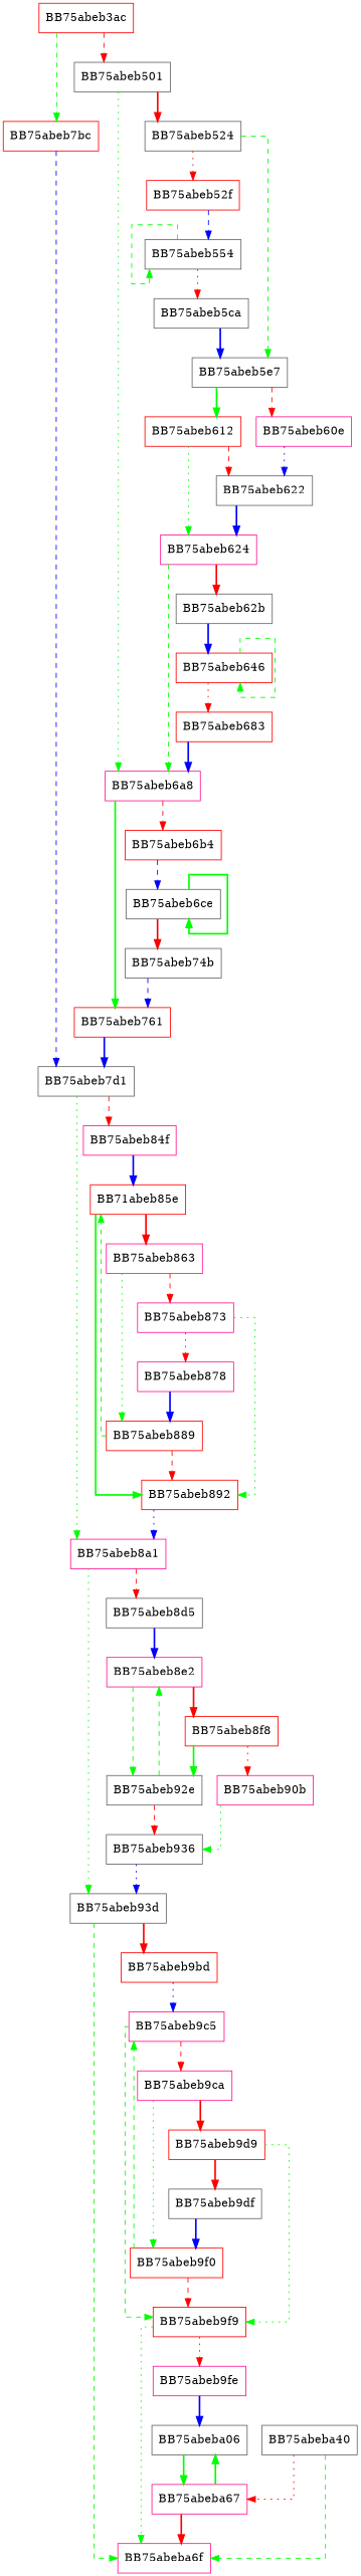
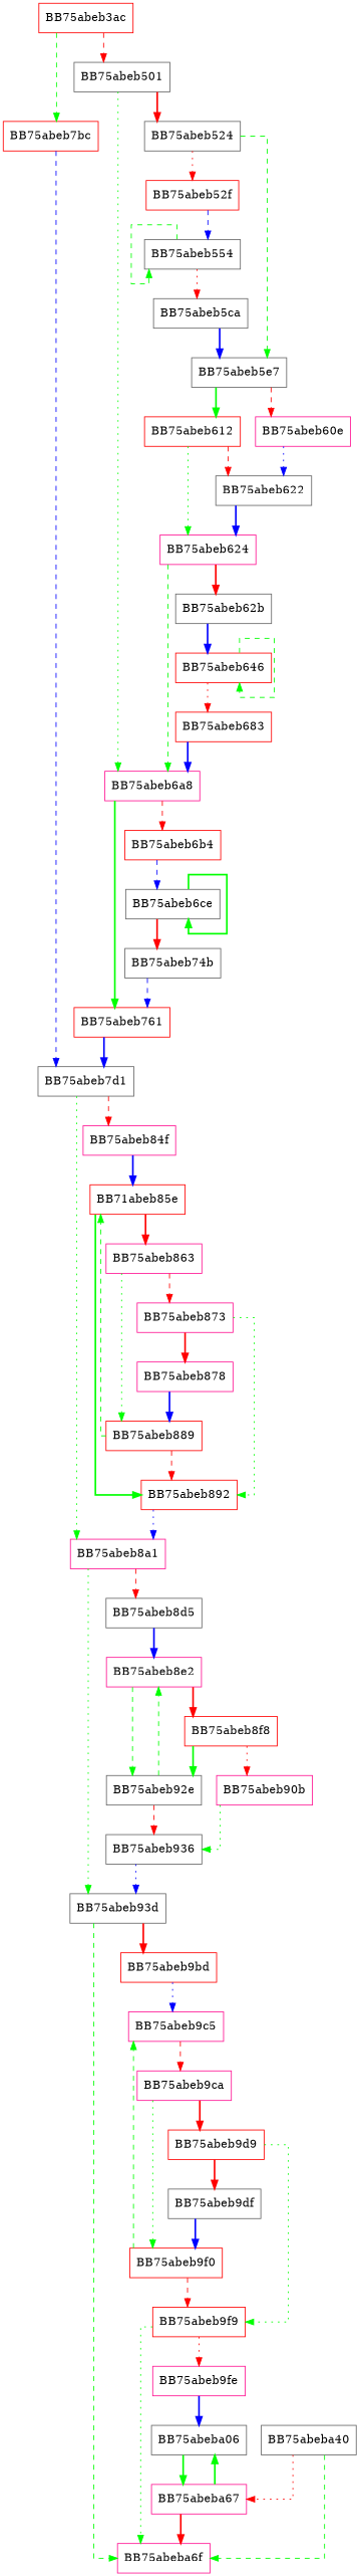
  digraph {
    splines=ortho
    node [color=gray40 shape=box]
    edge [color=green style=dashed]
    BB75abeb3ac [color=red]
    BB75abeb7bc [color=red]
    BB75abeb501
    BB75abeb7d1
    BB75abeb6a8 [color=deeppink]
    BB75abeb524
    BB75abeb8a1 [color=deeppink]
    BB75abeb84f [color=deeppink]
    BB75abeb761 [color=red]
    BB75abeb6b4 [color=red]
    BB75abeb5e7
    BB75abeb52f [color=red]
    BB75abeb6ce
    BB75abeb612 [color=red]
    BB75abeb60e [color=deeppink]
    BB75abeb554
    BB75abeb622
    BB75abeb624 [color=deeppink]
    BB75abeb5ca
    BB75abeb62b
    BB75abeb646 [color=red]
    BB75abeb683 [color=red]
    BB75abeb74b
    BB75abeb93d
    BB75abeb8d5
    n26 [color=red label=BB71abeb85e]
    BB75abeba6f [color=deeppink]
    BB75abeb9bd [color=red]
    BB75abeb8e2 [color=deeppink]
    BB75abeb892 [color=red]
    BB75abeb863 [color=deeppink]
    BB75abeb889 [color=red]
    BB75abeb873 [color=deeppink]
    BB75abeb878 [color=deeppink]
    BB75abeb9c5 [color=deeppink]
    BB75abeb92e
    BB75abeb8f8 [color=red]
    BB75abeb936
    BB75abeb90b [color=deeppink]
    BB75abeb9f9 [color=red]
    BB75abeb9ca [color=deeppink]
    BB75abeb9fe [color=deeppink]
    BB75abeb9f0 [color=red]
    BB75abeb9d9 [color=red]
    BB75abeba06
    BB75abeb9df
    BB75abeba67 [color=deeppink]
    BB75abeba40
    BB75abeb3ac -> BB75abeb7bc
    BB75abeb3ac -> BB75abeb501 [color=red]
    BB75abeb7bc -> BB75abeb7d1 [color=blue]
    BB75abeb501 -> BB75abeb6a8 [style=dotted]
    BB75abeb501 -> BB75abeb524 [color=red style=bold]
    BB75abeb7d1 -> BB75abeb8a1 [style=dotted]
    BB75abeb7d1 -> BB75abeb84f [color=red]
    BB75abeb6a8 -> BB75abeb761 [style=bold]
    BB75abeb6a8 -> BB75abeb6b4 [color=red]
    BB75abeb524 -> BB75abeb5e7
    BB75abeb524 -> BB75abeb52f [color=red style=dotted]
    BB75abeb8a1 -> BB75abeb93d [style=dotted]
    BB75abeb8a1 -> BB75abeb8d5 [color=red]
    BB75abeb84f -> n26 [color=blue style=bold]
    BB75abeb761 -> BB75abeb7d1 [color=blue style=bold]
    BB75abeb6b4 -> BB75abeb6ce [color=blue]
    BB75abeb5e7 -> BB75abeb612 [style=bold]
    BB75abeb5e7 -> BB75abeb60e [color=red]
    BB75abeb52f -> BB75abeb554 [color=blue]
    BB75abeb6ce -> BB75abeb6ce [style=bold]
    BB75abeb6ce -> BB75abeb74b [color=red style=bold]
    BB75abeb612 -> BB75abeb622 [color=red]
    BB75abeb612 -> BB75abeb624 [style=dotted]
    BB75abeb60e -> BB75abeb622 [color=blue style=dotted]
    BB75abeb554 -> BB75abeb554
    BB75abeb554 -> BB75abeb5ca [color=red style=dotted]
    BB75abeb622 -> BB75abeb624 [color=blue style=bold]
    BB75abeb624 -> BB75abeb6a8
    BB75abeb624 -> BB75abeb62b [color=red style=bold]
    BB75abeb5ca -> BB75abeb5e7 [color=blue style=bold]
    BB75abeb62b -> BB75abeb646 [color=blue style=bold]
    BB75abeb646 -> BB75abeb646
    BB75abeb646 -> BB75abeb683 [color=red style=dotted]
    BB75abeb683 -> BB75abeb6a8 [color=blue style=bold]
    BB75abeb74b -> BB75abeb761 [color=blue]
    BB75abeb93d -> BB75abeba6f
    BB75abeb93d -> BB75abeb9bd [color=red style=bold]
    BB75abeb8d5 -> BB75abeb8e2 [color=blue style=bold]
    n26 -> BB75abeb892 [style=bold]
    n26 -> BB75abeb863 [color=red style=bold]
    BB75abeb9bd -> BB75abeb9c5 [color=blue style=dotted]
    BB75abeb8e2 -> BB75abeb92e
    BB75abeb8e2 -> BB75abeb8f8 [color=red style=bold]
    BB75abeb892 -> BB75abeb8a1 [color=blue style=dotted]
    BB75abeb863 -> BB75abeb889 [style=dotted]
    BB75abeb863 -> BB75abeb873 [color=red]
    BB75abeb889 -> n26
    BB75abeb889 -> BB75abeb892 [color=red]
    BB75abeb873 -> BB75abeb892 [style=dotted]
-   BB75abeb873 -> BB75abeb878 [color=red style=dotted]
+   BB75abeb873 -> BB75abeb878 [color=red style=bold]
    BB75abeb878 -> BB75abeb889 [color=blue style=bold]
-   BB75abeb9c5 -> BB75abeb9f9
    BB75abeb9c5 -> BB75abeb9ca [color=red]
    BB75abeb92e -> BB75abeb8e2
    BB75abeb92e -> BB75abeb936 [color=red]
    BB75abeb8f8 -> BB75abeb92e [style=bold]
    BB75abeb8f8 -> BB75abeb90b [color=red style=dotted]
    BB75abeb936 -> BB75abeb93d [color=blue style=dotted]
    BB75abeb90b -> BB75abeb936 [style=dotted]
    BB75abeb9f9 -> BB75abeba6f [style=dotted]
    BB75abeb9f9 -> BB75abeb9fe [color=red style=dotted]
    BB75abeb9ca -> BB75abeb9f0 [style=dotted]
    BB75abeb9ca -> BB75abeb9d9 [color=red style=bold]
    BB75abeb9fe -> BB75abeba06 [color=blue style=bold]
    BB75abeb9f0 -> BB75abeb9c5
    BB75abeb9f0 -> BB75abeb9f9 [color=red]
    BB75abeb9d9 -> BB75abeb9f9 [style=dotted]
    BB75abeb9d9 -> BB75abeb9df [color=red style=bold]
    BB75abeba06 -> BB75abeba67 [style=bold]
    BB75abeb9df -> BB75abeb9f0 [color=blue style=bold]
    BB75abeba67 -> BB75abeba6f [color=red style=bold]
    BB75abeba67 -> BB75abeba06 [style=bold]
    BB75abeba40 -> BB75abeba6f
    BB75abeba40 -> BB75abeba67 [color=red style=dotted]
  }
